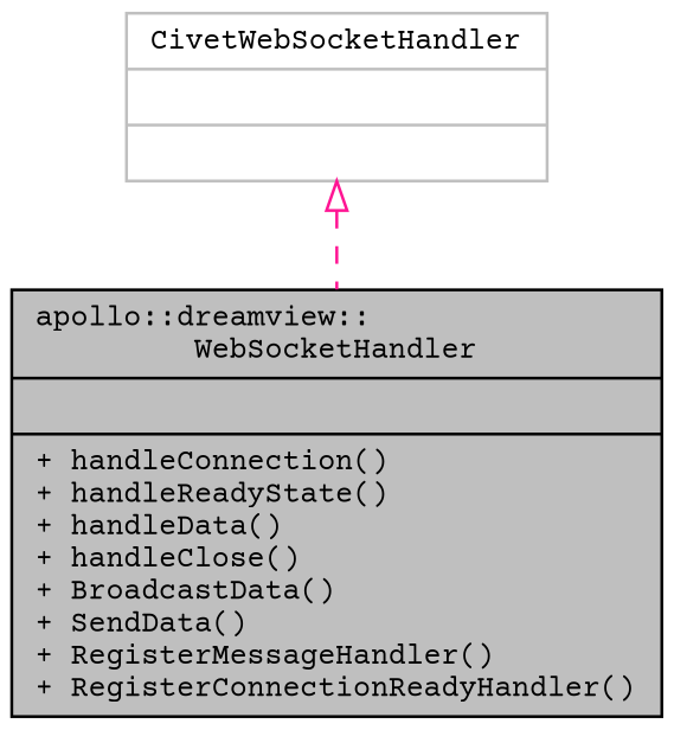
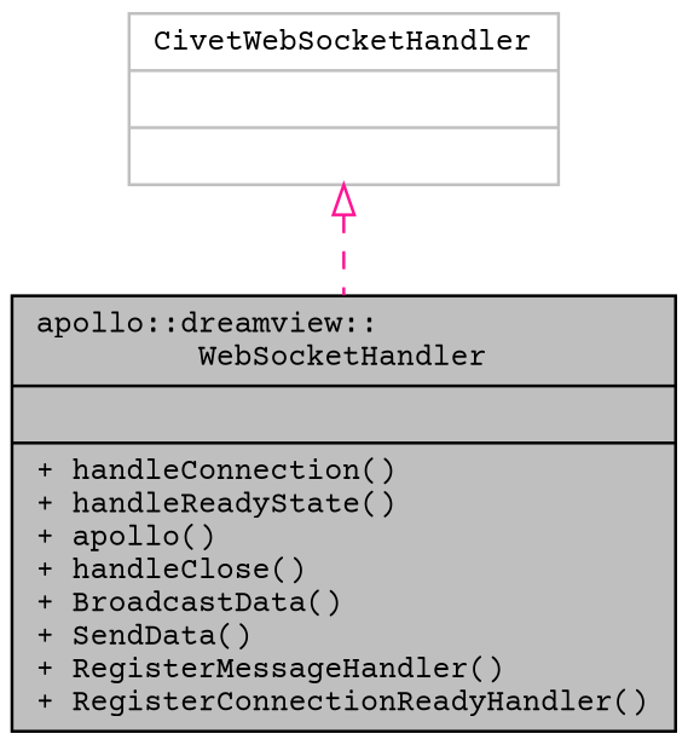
  digraph {
    fontname="Courier Prime"
    node [fontname="Courier Prime" fontsize=10 shape=record style=filled]
-   n1 [color=black fillcolor=grey75 fontcolor=black height=0.2 label="{apollo::dreamview::\lWebSocketHandler\n||+ handleConnection()\l+ handleReadyState()\l+ handleData()\l+ handleClose()\l+ BroadcastData()\l+ SendData()\l+ RegisterMessageHandler()\l+ RegisterConnectionReadyHandler()\l}" width=0.4]
+   n1 [color=black fillcolor=grey75 fontcolor=black height=0.2 label="{apollo::dreamview::\lWebSocketHandler\n||+ handleConnection()\l+ handleReadyState()\l+ apollo()\l+ handleClose()\l+ BroadcastData()\l+ SendData()\l+ RegisterMessageHandler()\l+ RegisterConnectionReadyHandler()\l}" width=0.4]
    n2 [color=grey75 fillcolor=white height=0.2 label="{CivetWebSocketHandler\n||}" width=0.4]
    n2 -> n1 [arrowtail=onormal color=deeppink dir=back fontname="Courier Prime" fontsize=10 labelfontname=Helvetica labelfontsize=10 style=dashed]
  }
